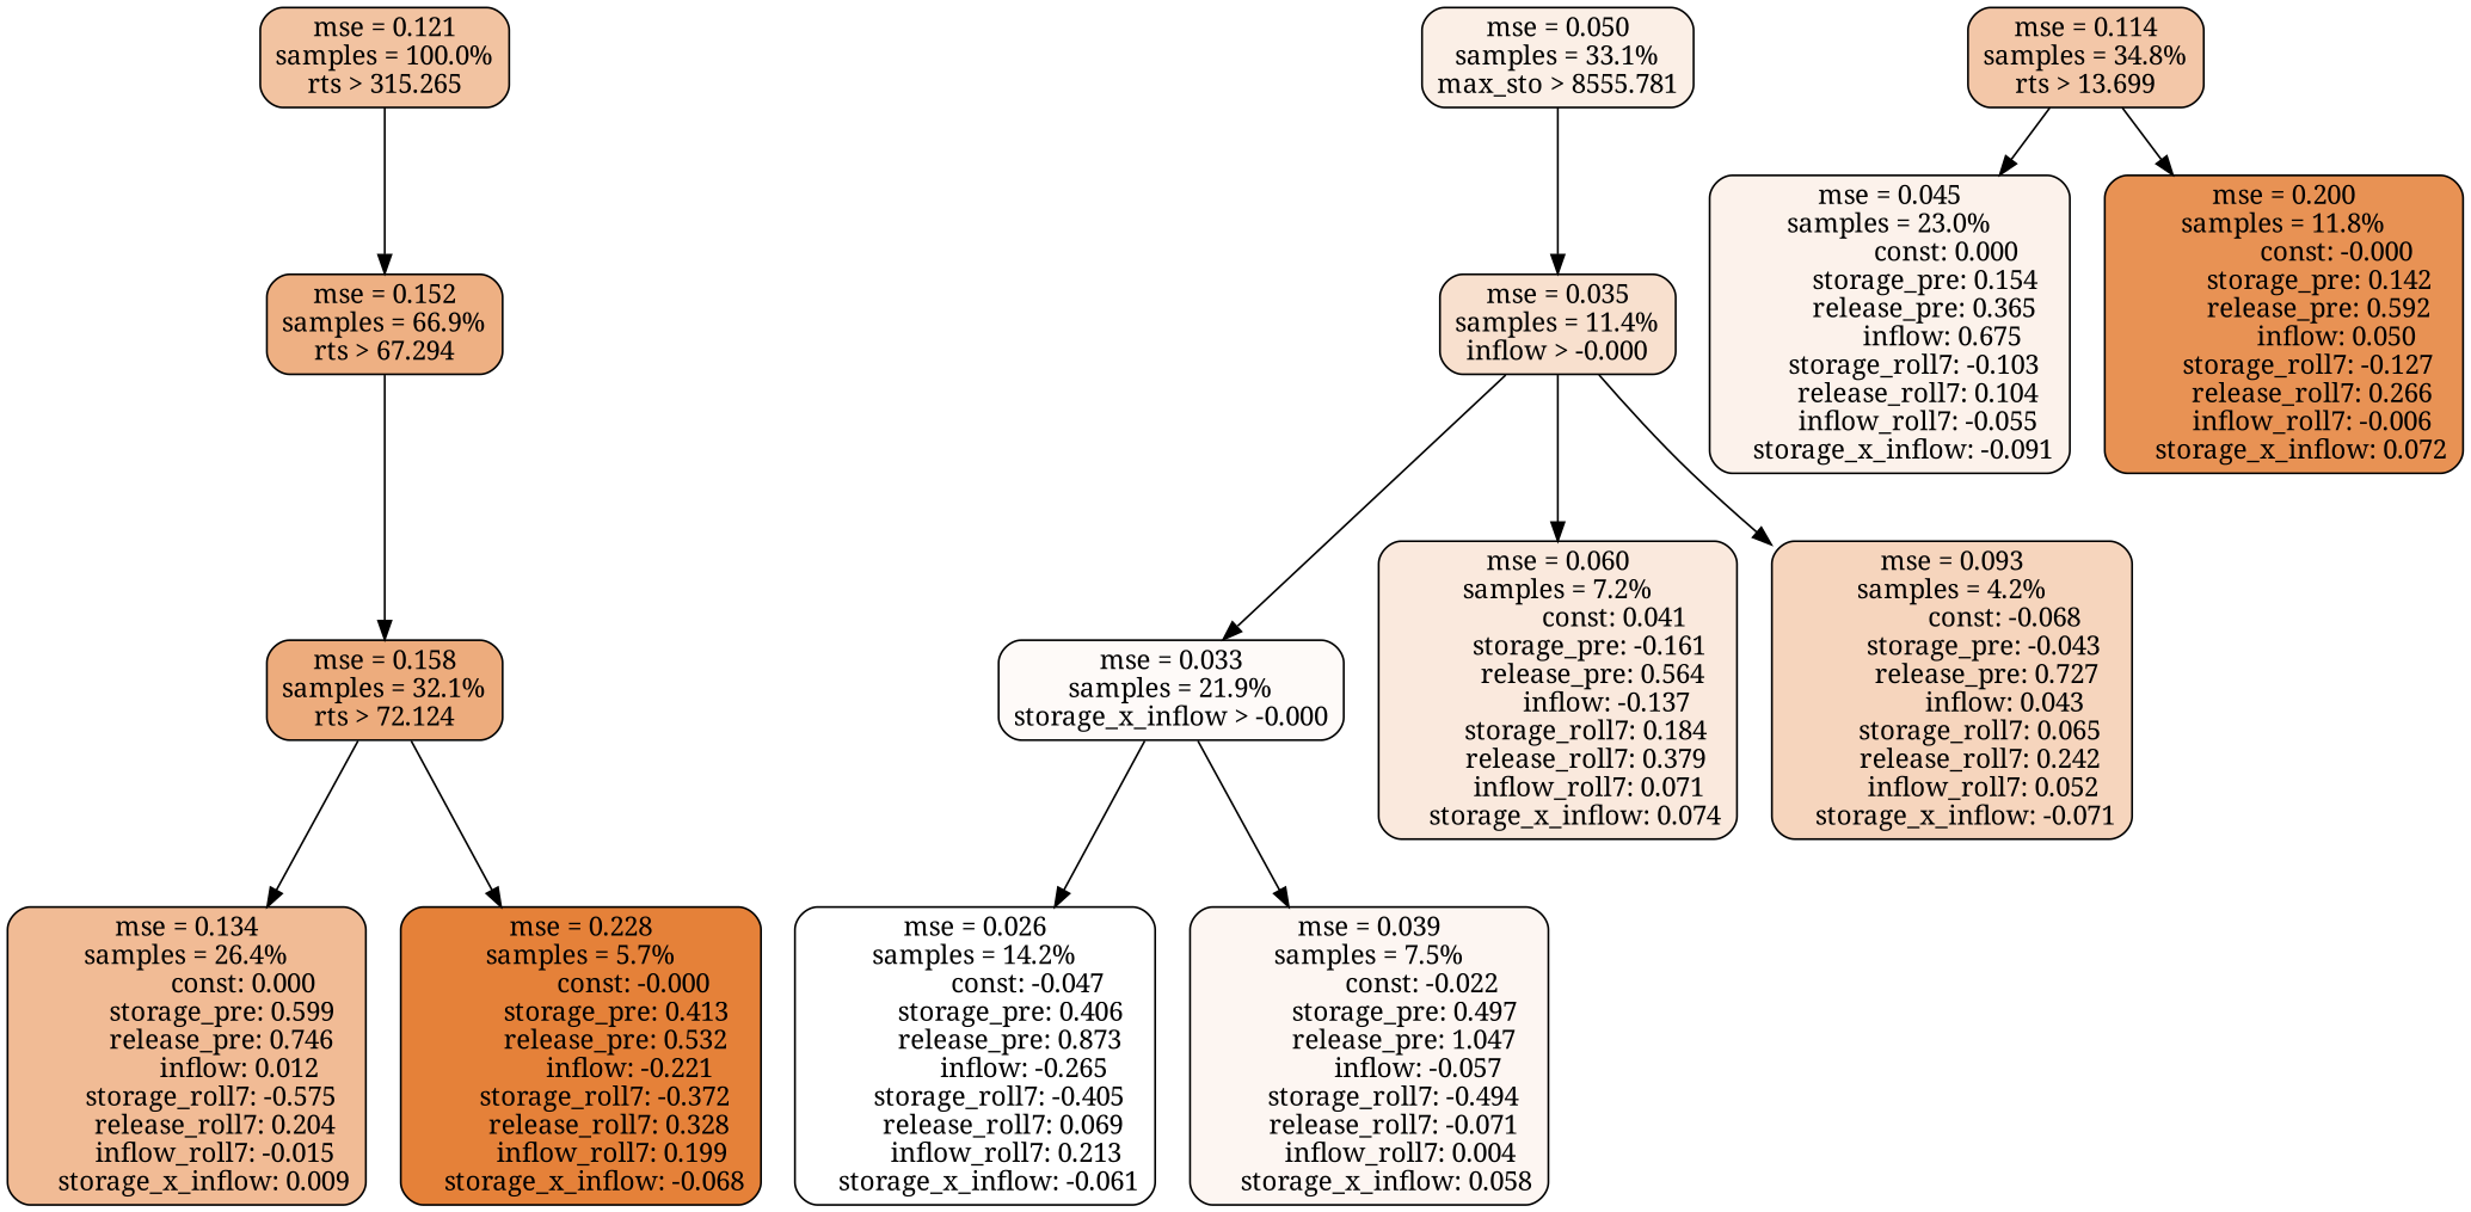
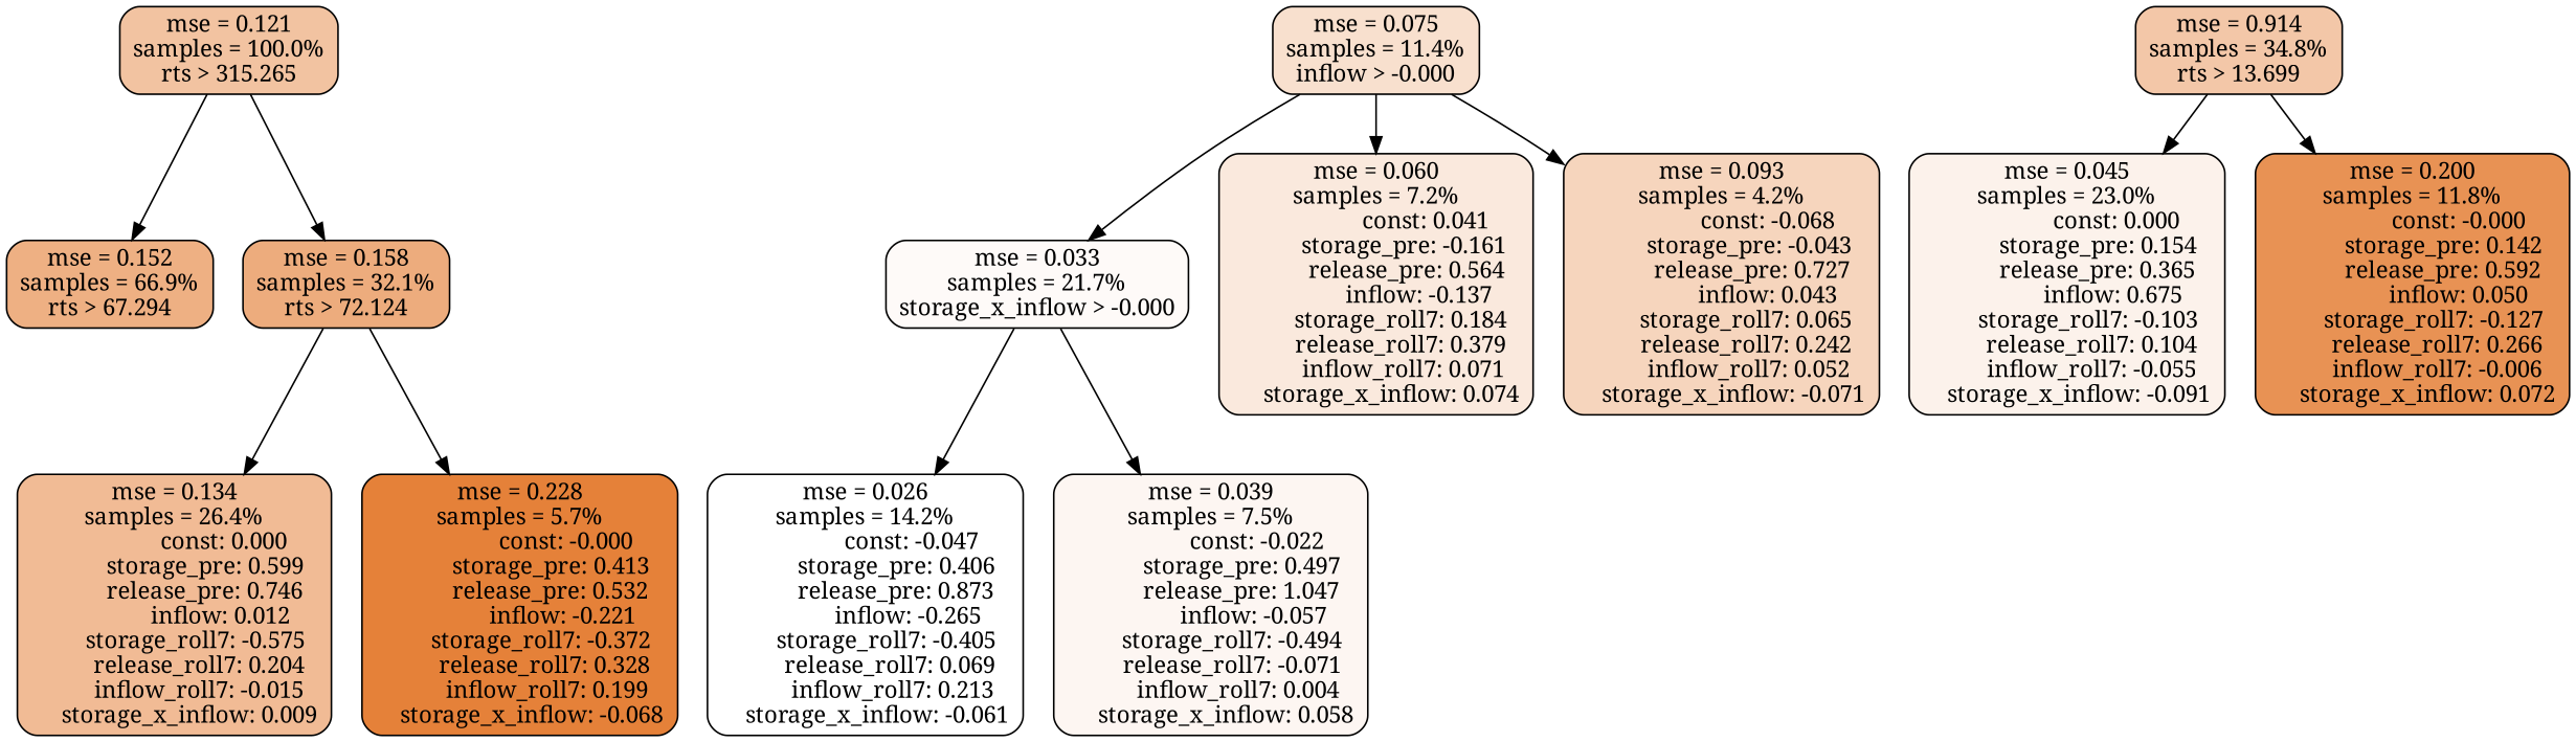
  digraph {
    fontname="Noto Serif"
    node [color=black fontname="Noto Serif" shape=rectangle style="filled, rounded"]
    edge [fontname="Noto Serif"]
    n1 [fillcolor="#f2c3a1" label="mse = 0.121\nsamples = 100.0%\nrts > 315.265"]
    n2 [fillcolor="#eeb083" label="mse = 0.152\nsamples = 66.9%\nrts > 67.294"]
-   n3 [fillcolor="#fbefe6" label="mse = 0.050\nsamples = 33.1%\nmax_sto > 8555.781"]
-   n4 [fillcolor="#f8e0ce" label="mse = 0.035\nsamples = 11.4%\ninflow > -0.000"]
+   n4 [fillcolor="#f8e0ce" label="mse = 0.075\nsamples = 11.4%\ninflow > -0.000"]
    n5 [fillcolor="#edac7d" label="mse = 0.158\nsamples = 32.1%\nrts > 72.124"]
-   n6 [fillcolor="#fefaf8" label="mse = 0.033\nsamples = 21.9%\nstorage_x_inflow > -0.000"]
+   n6 [fillcolor="#fefaf8" label="mse = 0.033\nsamples = 21.7%\nstorage_x_inflow > -0.000"]
    n7 [fillcolor="#ffffff" label="mse = 0.026\nsamples = 14.2%\n               const: -0.047\n          storage_pre: 0.406\n          release_pre: 0.873\n              inflow: -0.265\n       storage_roll7: -0.405\n        release_roll7: 0.069\n         inflow_roll7: 0.213\n    storage_x_inflow: -0.061"]
    n8 [fillcolor="#fdf6f2" label="mse = 0.039\nsamples = 7.5%\n               const: -0.022\n          storage_pre: 0.497\n          release_pre: 1.047\n              inflow: -0.057\n       storage_roll7: -0.494\n       release_roll7: -0.071\n         inflow_roll7: 0.004\n     storage_x_inflow: 0.058"]
    n9 [fillcolor="#fae9dd" label="mse = 0.060\nsamples = 7.2%\n                const: 0.041\n         storage_pre: -0.161\n          release_pre: 0.564\n              inflow: -0.137\n        storage_roll7: 0.184\n        release_roll7: 0.379\n         inflow_roll7: 0.071\n     storage_x_inflow: 0.074"]
    n10 [fillcolor="#f6d5bd" label="mse = 0.093\nsamples = 4.2%\n               const: -0.068\n         storage_pre: -0.043\n          release_pre: 0.727\n               inflow: 0.043\n        storage_roll7: 0.065\n        release_roll7: 0.242\n         inflow_roll7: 0.052\n    storage_x_inflow: -0.071"]
-   n11 [fillcolor="#f3c7a8" label="mse = 0.114\nsamples = 34.8%\nrts > 13.699"]
+   n11 [fillcolor="#f3c7a8" label="mse = 0.914\nsamples = 34.8%\nrts > 13.699"]
    n12 [fillcolor="#fcf2eb" label="mse = 0.045\nsamples = 23.0%\n                const: 0.000\n          storage_pre: 0.154\n          release_pre: 0.365\n               inflow: 0.675\n       storage_roll7: -0.103\n        release_roll7: 0.104\n        inflow_roll7: -0.055\n    storage_x_inflow: -0.091"]
    n13 [fillcolor="#e89254" label="mse = 0.200\nsamples = 11.8%\n               const: -0.000\n          storage_pre: 0.142\n          release_pre: 0.592\n               inflow: 0.050\n       storage_roll7: -0.127\n        release_roll7: 0.266\n        inflow_roll7: -0.006\n     storage_x_inflow: 0.072"]
    n14 [fillcolor="#f1bb95" label="mse = 0.134\nsamples = 26.4%\n                const: 0.000\n          storage_pre: 0.599\n          release_pre: 0.746\n               inflow: 0.012\n       storage_roll7: -0.575\n        release_roll7: 0.204\n        inflow_roll7: -0.015\n     storage_x_inflow: 0.009"]
    n15 [fillcolor="#e58139" label="mse = 0.228\nsamples = 5.7%\n               const: -0.000\n          storage_pre: 0.413\n          release_pre: 0.532\n              inflow: -0.221\n       storage_roll7: -0.372\n        release_roll7: 0.328\n         inflow_roll7: 0.199\n    storage_x_inflow: -0.068"]
    n1 -> n2
-   n2 -> n5
-   n3 -> n4
+   n1 -> n5
    n4 -> n6
    n4 -> n9
    n4 -> n10
    n5 -> n14
    n5 -> n15
    n6 -> n7
    n6 -> n8
    n11 -> n12
    n11 -> n13
  }
